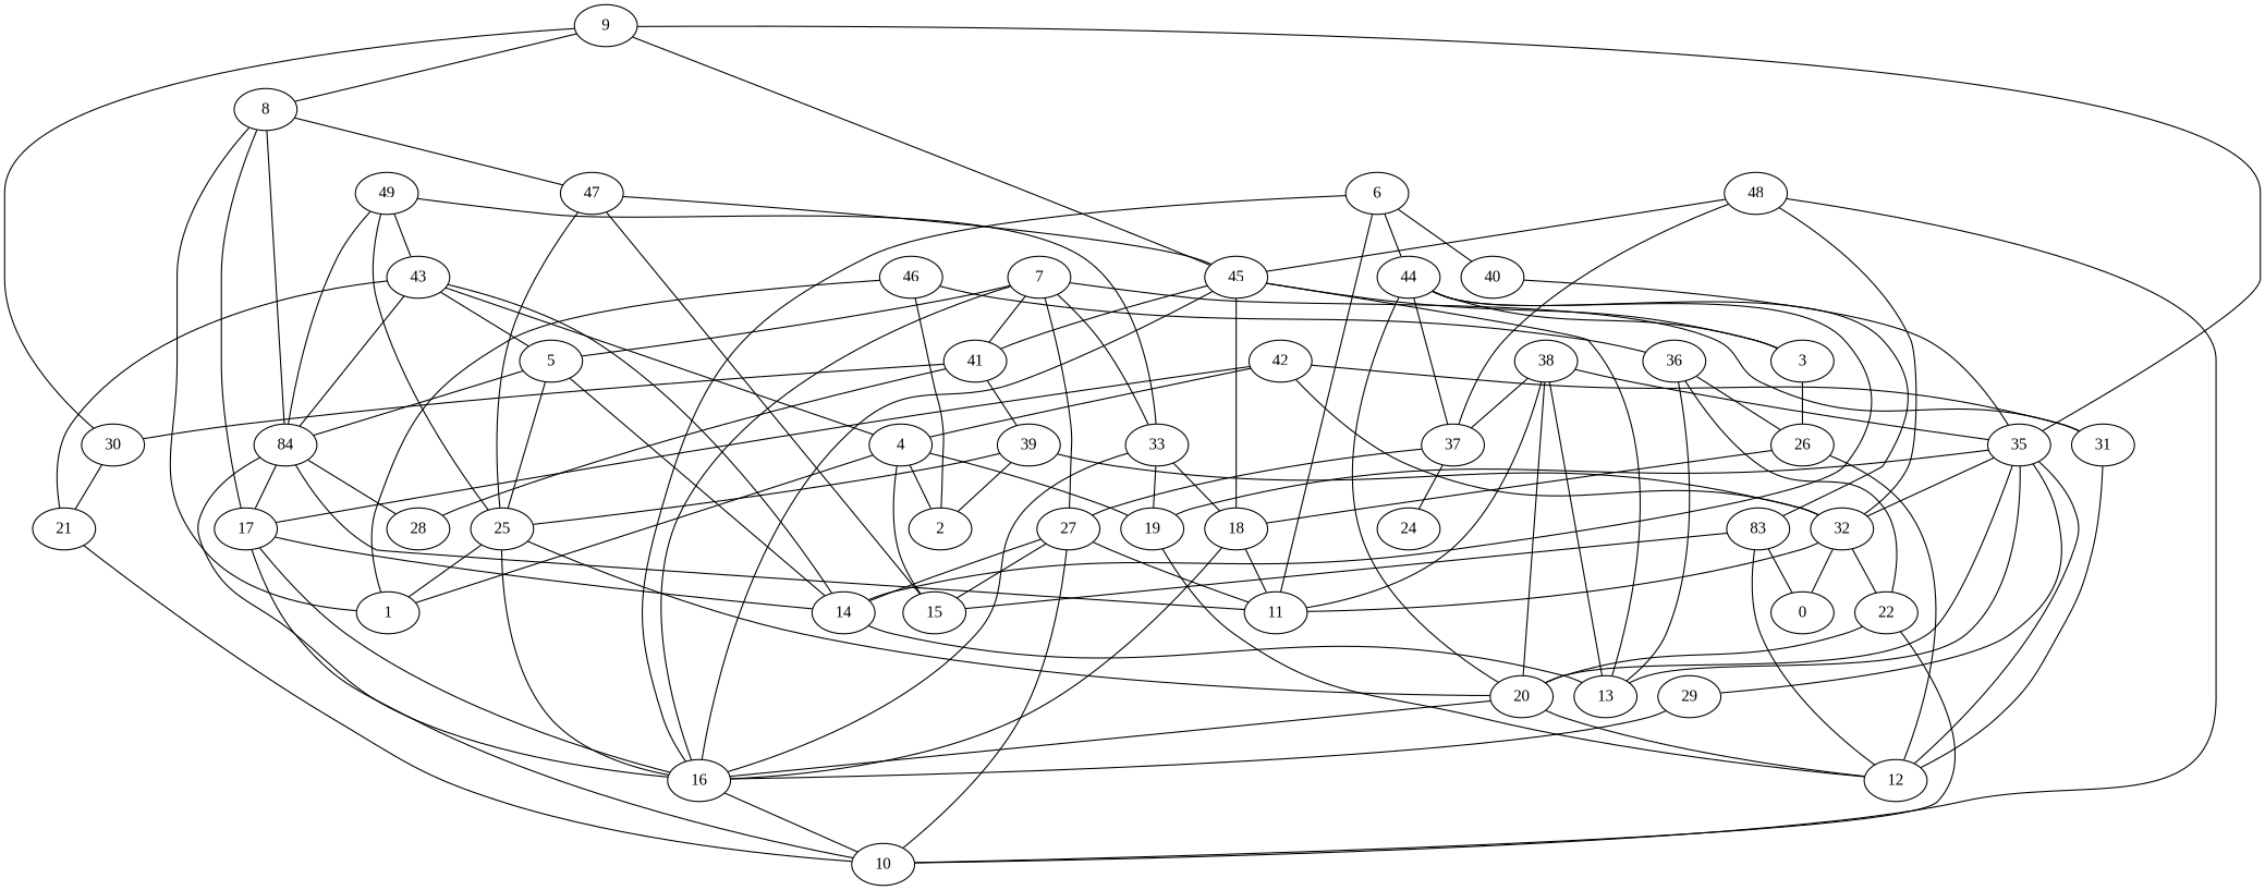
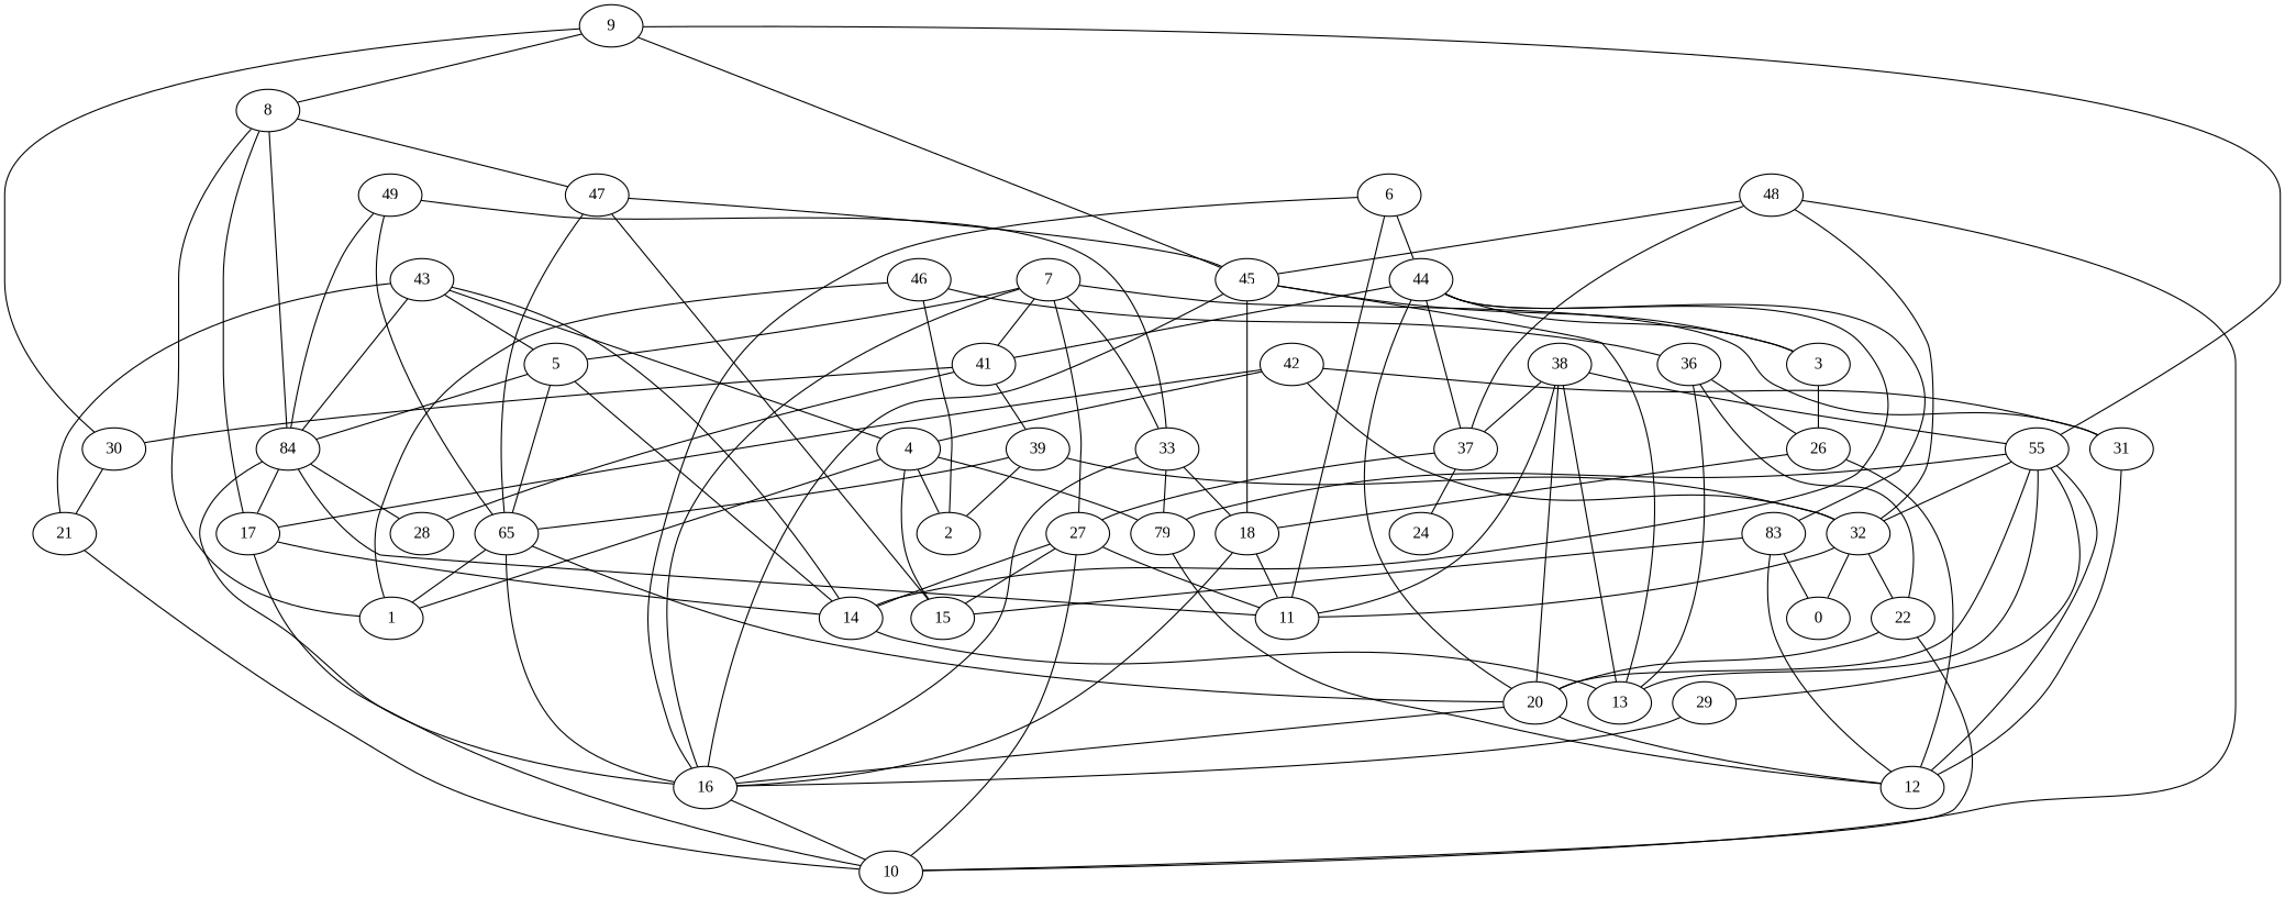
  digraph {
    fontname="Liberation Serif"
    node [fontname="Liberation Serif"]
    edge [color=black dir=none fontname="Liberation Serif"]
    41
    28
    30
    39
    21
-   25
+   25 [label=65]
    2
    32
    37
    27
    24
    14
    10
    15
    11
    5
    n17 [label=84]
    16
    20
    1
    29
    46
    17
    36
    13
    22
    26
    9
    8
    45
-   35
+   35 [label=55]
    47
    18
    3
    12
-   40
-   19
+   19 [label=79]
    7
    31
    33
    49
    43
    4
    42
    0
    n46 [label=83]
    48
    38
    44
    6
    subgraph sub_1 {
      41
      28
      30
      39
      21
      25
      2
      32
      37
      27
      24
      14
      10
      15
      11
      5
      n17
      16
      20
      1
      29
      46
      17
      36
      13
      22
      26
      9
      8
      45
      35
      47
      18
      3
      12
-     40
      19
      7
      31
      33
      49
      43
      4
      42
      0
      n46
      48
      38
      44
      6
    }
    41 -> 28
    41 -> 30
    41 -> 39
    30 -> 21
    39 -> 25
    39 -> 2
    39 -> 32
    21 -> 10
    25 -> 16
    25 -> 20
    25 -> 1
    32 -> 11
    32 -> 22
    32 -> 0
    37 -> 27
    37 -> 24
    27 -> 14
    27 -> 10
    27 -> 15
    27 -> 11
    14 -> 13
    5 -> 25
    5 -> 14
    5 -> n17
    n17 -> 28
    n17 -> 11
    n17 -> 16
    n17 -> 17
    16 -> 10
    20 -> 16
    20 -> 12
    29 -> 16
    46 -> 2
    46 -> 1
    46 -> 36
    17 -> 14
    17 -> 10
-   17 -> 16
    36 -> 13
    36 -> 22
    36 -> 26
    22 -> 10
    22 -> 20
    26 -> 18
    26 -> 12
    9 -> 30
    9 -> 8
    9 -> 45
    9 -> 35
    8 -> n17
    8 -> 1
    8 -> 17
    8 -> 47
    45 -> 16
    45 -> 13
    45 -> 18
    45 -> 3
    35 -> 32
    35 -> 20
    35 -> 29
    35 -> 13
    35 -> 12
    35 -> 19
    47 -> 25
    47 -> 15
    47 -> 45
    18 -> 11
    18 -> 16
    3 -> 26
-   40 -> 35
    19 -> 12
    7 -> 41
    7 -> 27
    7 -> 5
    7 -> 16
    7 -> 31
    7 -> 33
    31 -> 12
    33 -> 16
    33 -> 18
    33 -> 19
    49 -> 25
    49 -> n17
    49 -> 33
-   49 -> 43
    43 -> 21
    43 -> 14
    43 -> 5
    43 -> n17
    43 -> 4
    4 -> 2
    4 -> 15
    4 -> 1
    4 -> 19
    42 -> 32
    42 -> 17
    42 -> 31
    42 -> 4
    n46 -> 15
    n46 -> 12
    n46 -> 0
    48 -> 32
    48 -> 37
    48 -> 10
    48 -> 45
    38 -> 37
    38 -> 11
    38 -> 20
    38 -> 13
    38 -> 35
-   45 -> 41
+   44 -> 41
    44 -> 37
    44 -> 14
    44 -> 20
    44 -> 3
    44 -> n46
    6 -> 11
    6 -> 16
-   6 -> 40
    6 -> 44
  }
